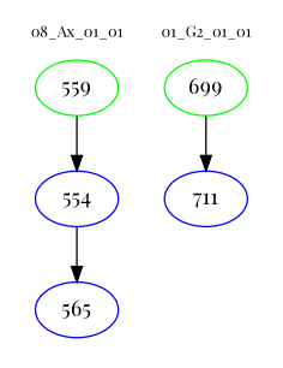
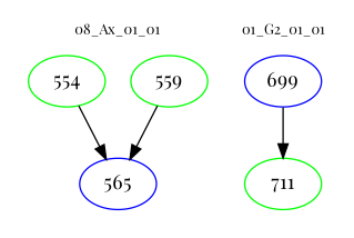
  digraph {
    fontname="Playfair Display"
    node [color=blue fontname="Playfair Display"]
    edge [color=black fontname="Playfair Display"]
    n1 [color=green label=559]
-   n2 [label=554]
+   n2 [color=green label=554]
    n3 [label=565]
-   n4 [color=green label=699]
-   n5 [label=711]
+   n4 [label=699]
+   n5 [color=green label=711]
    subgraph cluster_1 {
      color=white
      fontsize=10
      label="08_Ax_01_01"
      n1
      n2
      n3
    }
    subgraph cluster_2 {
      color=white
      fontsize=10
      label="01_G2_01_01"
      n4
      n5
    }
-   n1 -> n2
+   n1 -> n3
    n2 -> n3
    n4 -> n5
  }
